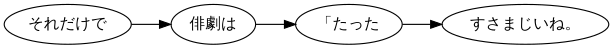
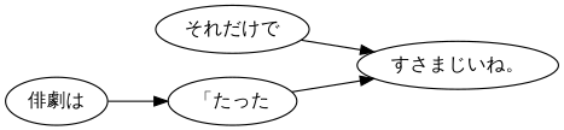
  digraph {
    fontname="Liberation Sans"
    rankdir=LR
    node [fontname="Liberation Sans"]
    edge [fontname="Liberation Sans"]
    n1 [label="「たった"]
    n2 [label="すさまじいね。"]
    n3 [label="それだけで"]
    n4 [label="俳劇は"]
    n1 -> n2
-   n3 -> n4
+   n3 -> n2
    n4 -> n1
  }
